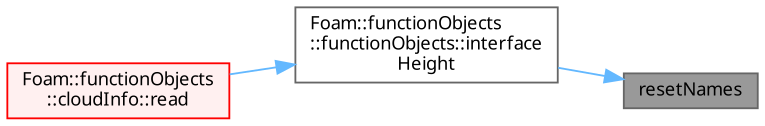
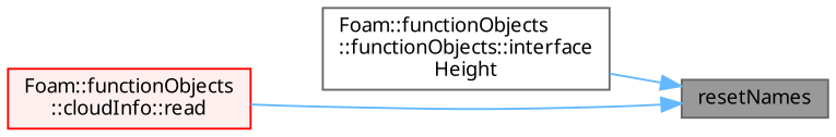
  digraph {
    fontname="Noto Sans"
    rankdir=RL
    node [fontname="Noto Sans" fontsize=10 shape=box style=filled]
    edge [color=steelblue1 dir=back fontname="Noto Sans" fontsize=10 labelfontname=Helvetica labelfontsize=10 style=solid]
    n1 [color=gray40 fillcolor=grey60 fontcolor=black height=0.2 label=resetNames width=0.4]
    n2 [color=grey40 fillcolor=white height=0.2 label="Foam::functionObjects\l::functionObjects::interface\lHeight" width=0.4]
    n3 [color=red fillcolor="#FFF0F0" height=0.2 label="Foam::functionObjects\l::cloudInfo::read" width=0.4]
    n1 -> n2
-   n2 -> n3
+   n1 -> n3
  }
